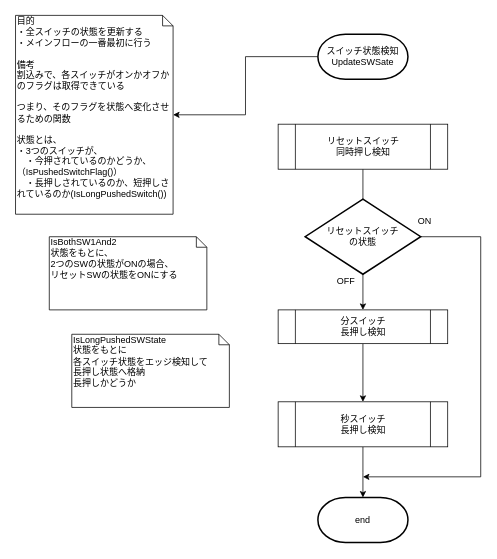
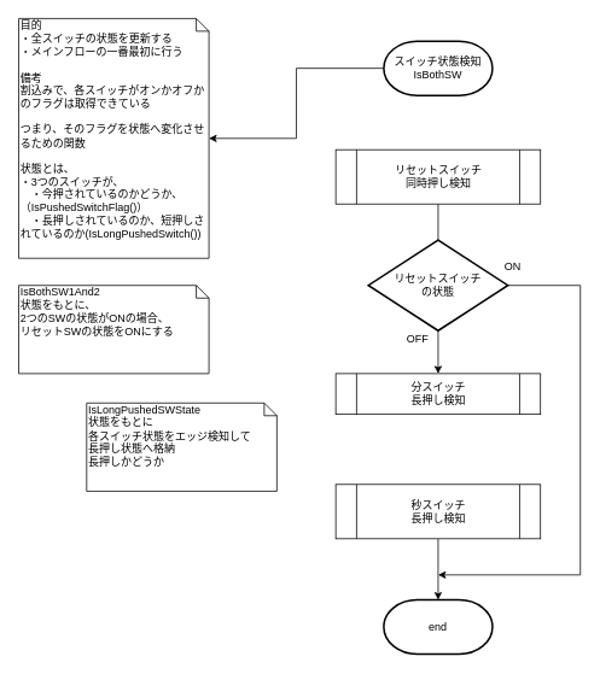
  <mxCell id="0" />
  <mxCell id="1" parent="0" />
  <mxCell id="2" value="目的&lt;br&gt;・全スイッチの状態を更新する&lt;br&gt;・メインフローの一番最初に行う&lt;br&gt;&lt;br&gt;備考&lt;br&gt;割込みで、各スイッチがオンかオフかのフラグは取得できている&lt;br&gt;&lt;br&gt;つまり、そのフラグを状態へ変化させるための関数&lt;br&gt;&lt;br&gt;状態とは、&lt;br&gt;・3つのスイッチが、&lt;br&gt;　・今押されているのかどうか、（IsPushedSwitchFlag()）&lt;br&gt;　・長押しされているのか、短押しされているのか(IsLongPushedSwitch())" style="shape=note;whiteSpace=wrap;html=1;size=14;verticalAlign=top;align=left;spacingTop=-6;" parent="1" vertex="1"><mxGeometry x="20" y="20" width="210" height="265" as="geometry" /></mxCell>
- <mxCell id="3" value="IsBothSW1And2&lt;br&gt;状態をもとに、&lt;br&gt;2つのSWの状態がONの場合、&lt;br&gt;リセットSWの状態をONにする" style="shape=note;whiteSpace=wrap;html=1;size=14;verticalAlign=top;align=left;spacingTop=-6;" parent="1" vertex="1"><mxGeometry x="65" y="315" width="210" height="97.5" as="geometry" /></mxCell>
+ <mxCell id="3" value="IsBothSW1And2&lt;br&gt;状態をもとに、&lt;br&gt;2つのSWの状態がONの場合、&lt;br&gt;リセットSWの状態をONにする" style="shape=note;whiteSpace=wrap;html=1;size=14;verticalAlign=top;align=left;spacingTop=-6;" parent="1" vertex="1"><mxGeometry x="20" y="315" width="210" height="97.5" as="geometry" /></mxCell>
  <mxCell id="4" value="IsLongPushedSWState&lt;br&gt;状態をもとに&lt;br&gt;各スイッチ状態をエッジ検知して&lt;br&gt;長押し状態へ格納&lt;br&gt;長押しかどうか" style="shape=note;whiteSpace=wrap;html=1;size=14;verticalAlign=top;align=left;spacingTop=-6;" parent="1" vertex="1"><mxGeometry x="95" y="445" width="210" height="97.5" as="geometry" /></mxCell>
  <mxCell id="5" value="" style="edgeStyle=orthogonalEdgeStyle;rounded=0;orthogonalLoop=1;jettySize=auto;html=1;" parent="1" source="6" target="2" edge="1"><mxGeometry relative="1" as="geometry"><mxPoint x="483" y="157.5" as="targetPoint" /></mxGeometry></mxCell>
- <mxCell id="6" value="スイッチ状態検知&lt;br&gt;UpdateSWSate" style="strokeWidth=2;html=1;shape=mxgraph.flowchart.terminator;whiteSpace=wrap;" parent="1" vertex="1"><mxGeometry x="423" y="45" width="120" height="60" as="geometry" /></mxCell>
+ <mxCell id="6" value="スイッチ状態検知&lt;br&gt;IsBothSW" style="strokeWidth=2;html=1;shape=mxgraph.flowchart.terminator;whiteSpace=wrap;" parent="1" vertex="1"><mxGeometry x="423" y="45" width="120" height="60" as="geometry" /></mxCell>
  <mxCell id="7" value="end" style="strokeWidth=2;html=1;shape=mxgraph.flowchart.terminator;whiteSpace=wrap;" parent="1" vertex="1"><mxGeometry x="423" y="662.5" width="120" height="60" as="geometry" /></mxCell>
  <mxCell id="8" value="" style="edgeStyle=orthogonalEdgeStyle;rounded=0;orthogonalLoop=1;jettySize=auto;html=1;" parent="1" source="9" target="11" edge="1"><mxGeometry relative="1" as="geometry" /></mxCell>
  <mxCell id="9" value="リセットスイッチ&lt;br&gt;同時押し検知" style="shape=process;whiteSpace=wrap;html=1;backgroundOutline=1;" parent="1" vertex="1"><mxGeometry x="370" y="165" width="226" height="60" as="geometry" /></mxCell>
- <mxCell id="10" value="" style="edgeStyle=orthogonalEdgeStyle;rounded=0;orthogonalLoop=1;jettySize=auto;html=1;" parent="1" source="11" target="13" edge="1"><mxGeometry relative="1" as="geometry" /></mxCell>
  <mxCell id="11" value="分スイッチ&lt;br&gt;長押し検知" style="shape=process;whiteSpace=wrap;html=1;backgroundOutline=1;" parent="1" vertex="1"><mxGeometry x="370" y="412.5" width="226" height="45" as="geometry" /></mxCell>
  <mxCell id="12" value="" style="edgeStyle=orthogonalEdgeStyle;rounded=0;orthogonalLoop=1;jettySize=auto;html=1;" parent="1" source="13" edge="1"><mxGeometry relative="1" as="geometry"><mxPoint x="483" y="662.5" as="targetPoint" /></mxGeometry></mxCell>
  <mxCell id="13" value="秒スイッチ&lt;br&gt;長押し検知" style="shape=process;whiteSpace=wrap;html=1;backgroundOutline=1;" parent="1" vertex="1"><mxGeometry x="370" y="535" width="226" height="60" as="geometry" /></mxCell>
  <mxCell id="14" style="edgeStyle=orthogonalEdgeStyle;rounded=0;orthogonalLoop=1;jettySize=auto;html=1;" edge="1" parent="1" source="15"><mxGeometry relative="1" as="geometry"><mxPoint x="483" y="635" as="targetPoint" /><Array as="points"><mxPoint x="640" y="315" /><mxPoint x="640" y="635" /></Array></mxGeometry></mxCell>
  <mxCell id="15" value="リセットスイッチ&lt;br&gt;の状態" style="strokeWidth=2;html=1;shape=mxgraph.flowchart.decision;whiteSpace=wrap;" vertex="1" parent="1"><mxGeometry x="406" y="265" width="154" height="100" as="geometry" /></mxCell>
  <mxCell id="16" value="ON" style="text;html=1;align=center;verticalAlign=middle;resizable=0;points=[];autosize=1;" vertex="1" parent="1"><mxGeometry x="550" y="285" width="30" height="20" as="geometry" /></mxCell>
  <mxCell id="17" value="OFF" style="text;html=1;align=center;verticalAlign=middle;resizable=0;points=[];autosize=1;" vertex="1" parent="1"><mxGeometry x="440" y="365" width="40" height="20" as="geometry" /></mxCell>
